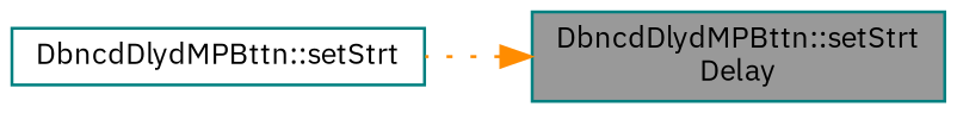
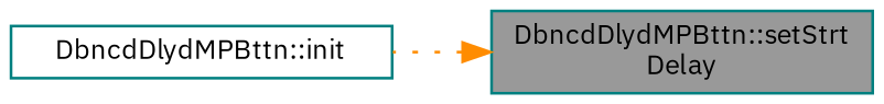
  digraph {
    rankdir=RL
    fontname="IBM Plex Sans"
    node [color=teal fontname="IBM Plex Sans" fontsize=10 shape=box style=filled]
    n1 [fillcolor=grey60 fontcolor=black height=0.2 label="DbncdDlydMPBttn::setStrt\lDelay" width=0.4]
-   n2 [fillcolor=white height=0.2 label="DbncdDlydMPBttn::setStrt" width=0.4]
+   n2 [fillcolor=white height=0.2 label="DbncdDlydMPBttn::init" width=0.4]
    n1 -> n2 [color=darkorange dir=back fontname="IBM Plex Sans" fontsize=10 labelfontname=Helvetica labelfontsize=10 style=dotted]
  }
